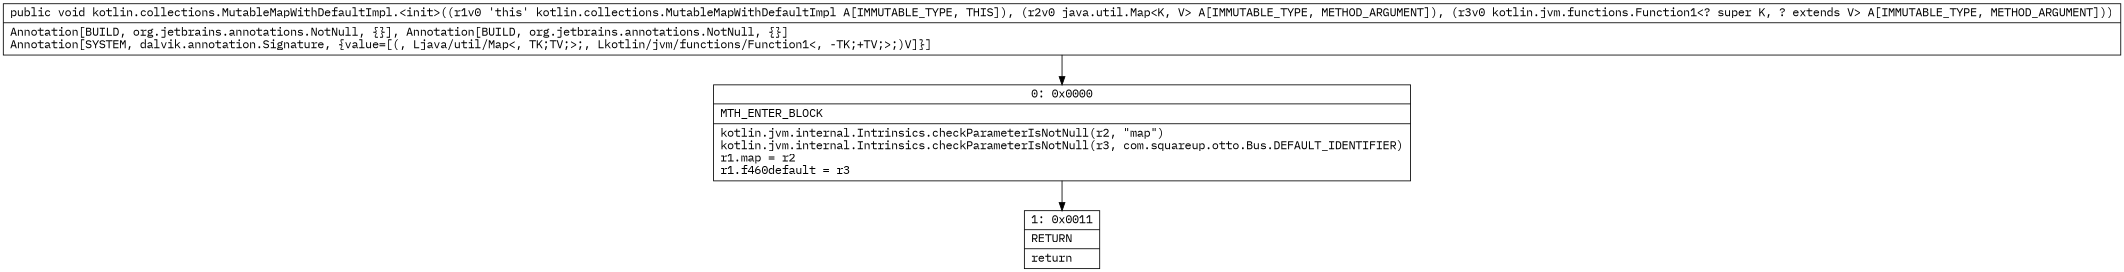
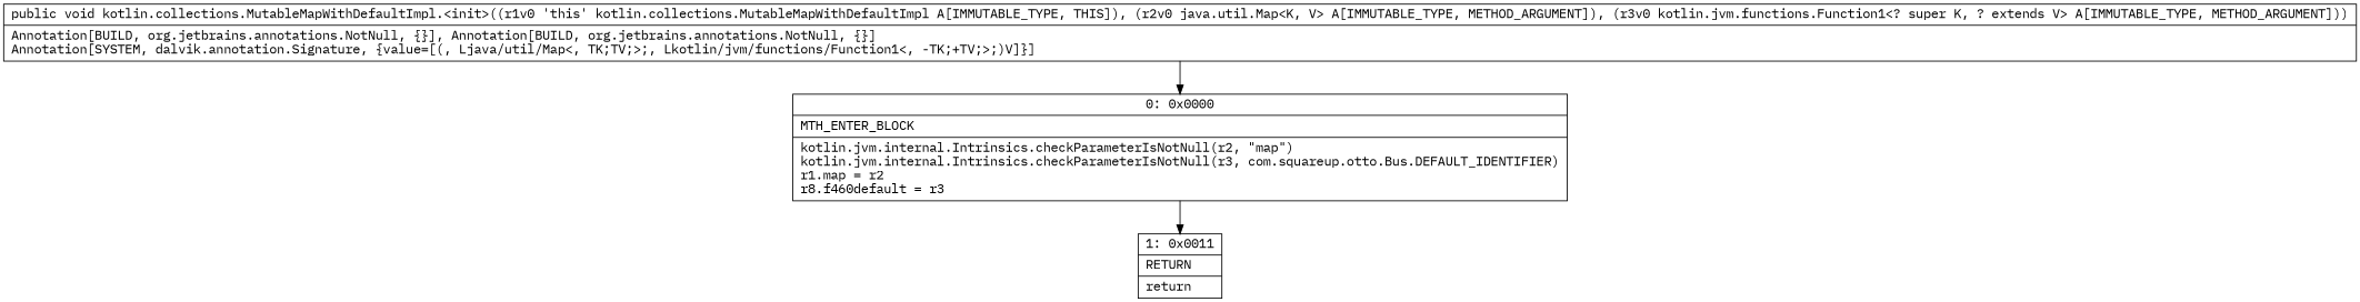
  digraph {
    fontname="IBM Plex Mono"
    node [shape=record fontname="IBM Plex Mono"]
    edge [fontname="IBM Plex Mono"]
-   n1 [label="{0\:\ 0x0000|MTH_ENTER_BLOCK\l|kotlin.jvm.internal.Intrinsics.checkParameterIsNotNull(r2, \"map\")\lkotlin.jvm.internal.Intrinsics.checkParameterIsNotNull(r3, com.squareup.otto.Bus.DEFAULT_IDENTIFIER)\lr1.map = r2\lr1.f460default = r3\l}"]
+   n1 [label="{0\:\ 0x0000|MTH_ENTER_BLOCK\l|kotlin.jvm.internal.Intrinsics.checkParameterIsNotNull(r2, \"map\")\lkotlin.jvm.internal.Intrinsics.checkParameterIsNotNull(r3, com.squareup.otto.Bus.DEFAULT_IDENTIFIER)\lr1.map = r2\lr8.f460default = r3\l}"]
    n2 [label="{1\:\ 0x0011|RETURN\l|return\l}"]
    n3 [label="{public void kotlin.collections.MutableMapWithDefaultImpl.\<init\>((r1v0 'this' kotlin.collections.MutableMapWithDefaultImpl A[IMMUTABLE_TYPE, THIS]), (r2v0 java.util.Map\<K, V\> A[IMMUTABLE_TYPE, METHOD_ARGUMENT]), (r3v0 kotlin.jvm.functions.Function1\<? super K, ? extends V\> A[IMMUTABLE_TYPE, METHOD_ARGUMENT]))  | Annotation[BUILD, org.jetbrains.annotations.NotNull, \{\}], Annotation[BUILD, org.jetbrains.annotations.NotNull, \{\}]\lAnnotation[SYSTEM, dalvik.annotation.Signature, \{value=[(, Ljava\/util\/Map\<, TK;TV;\>;, Lkotlin\/jvm\/functions\/Function1\<, \-TK;+TV;\>;)V]\}]\l}"]
    n1 -> n2
    n3 -> n1
  }
